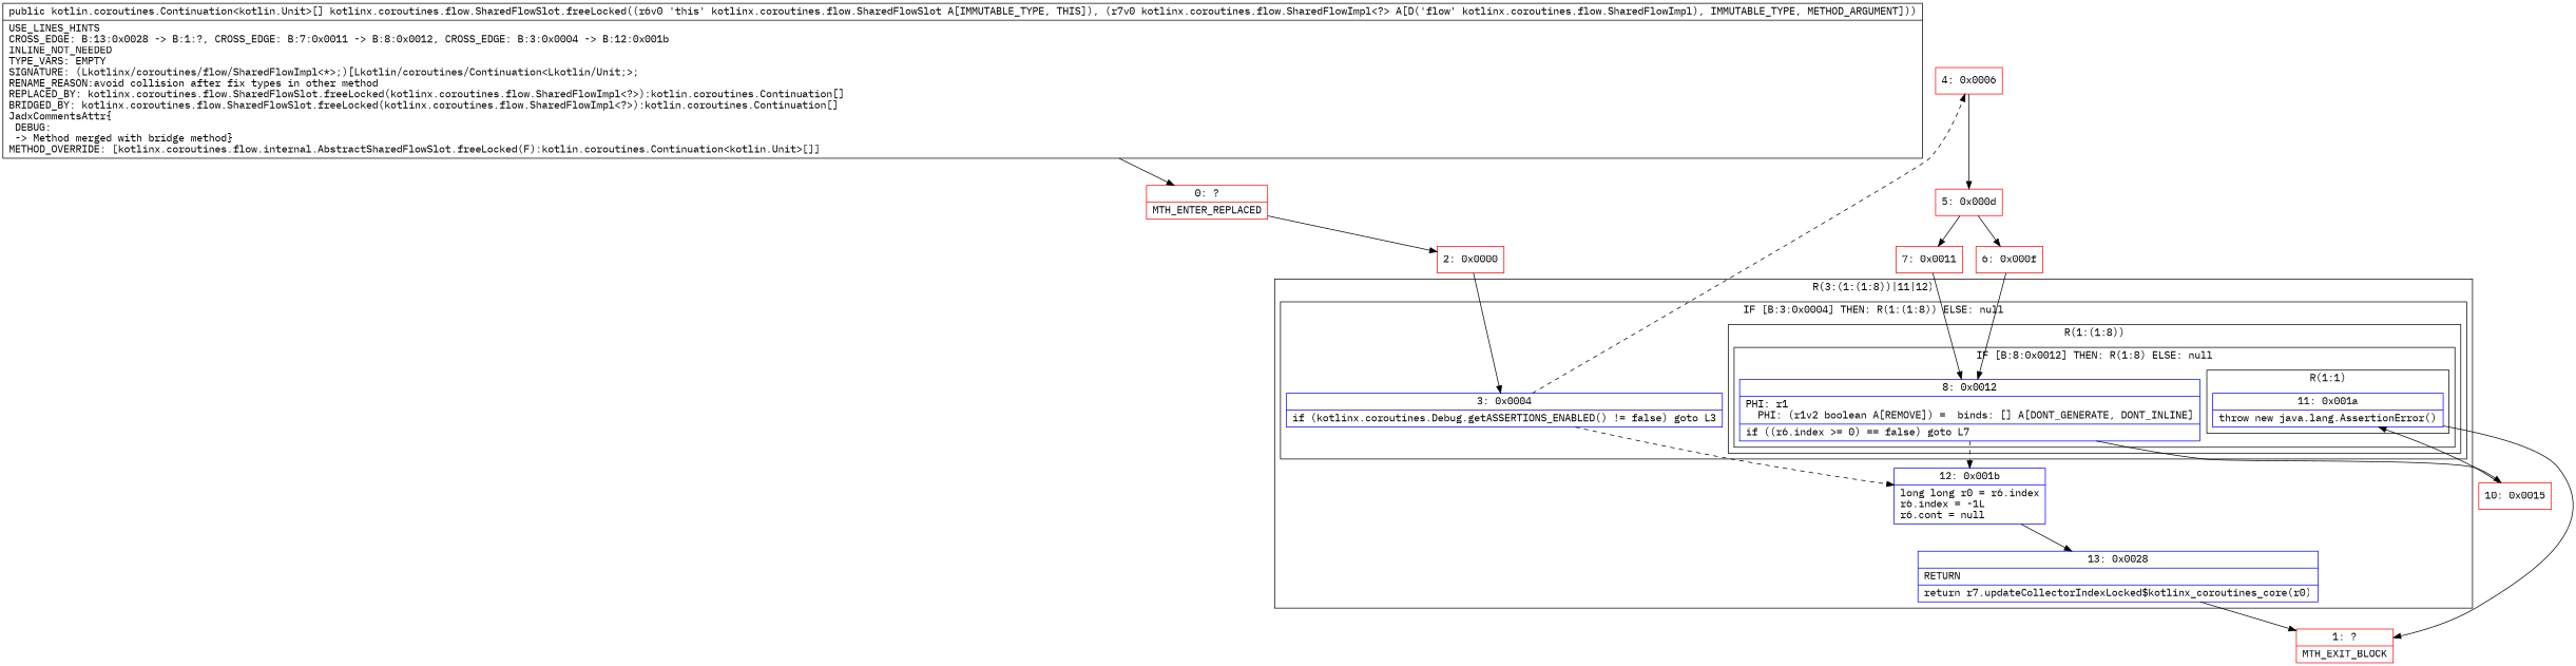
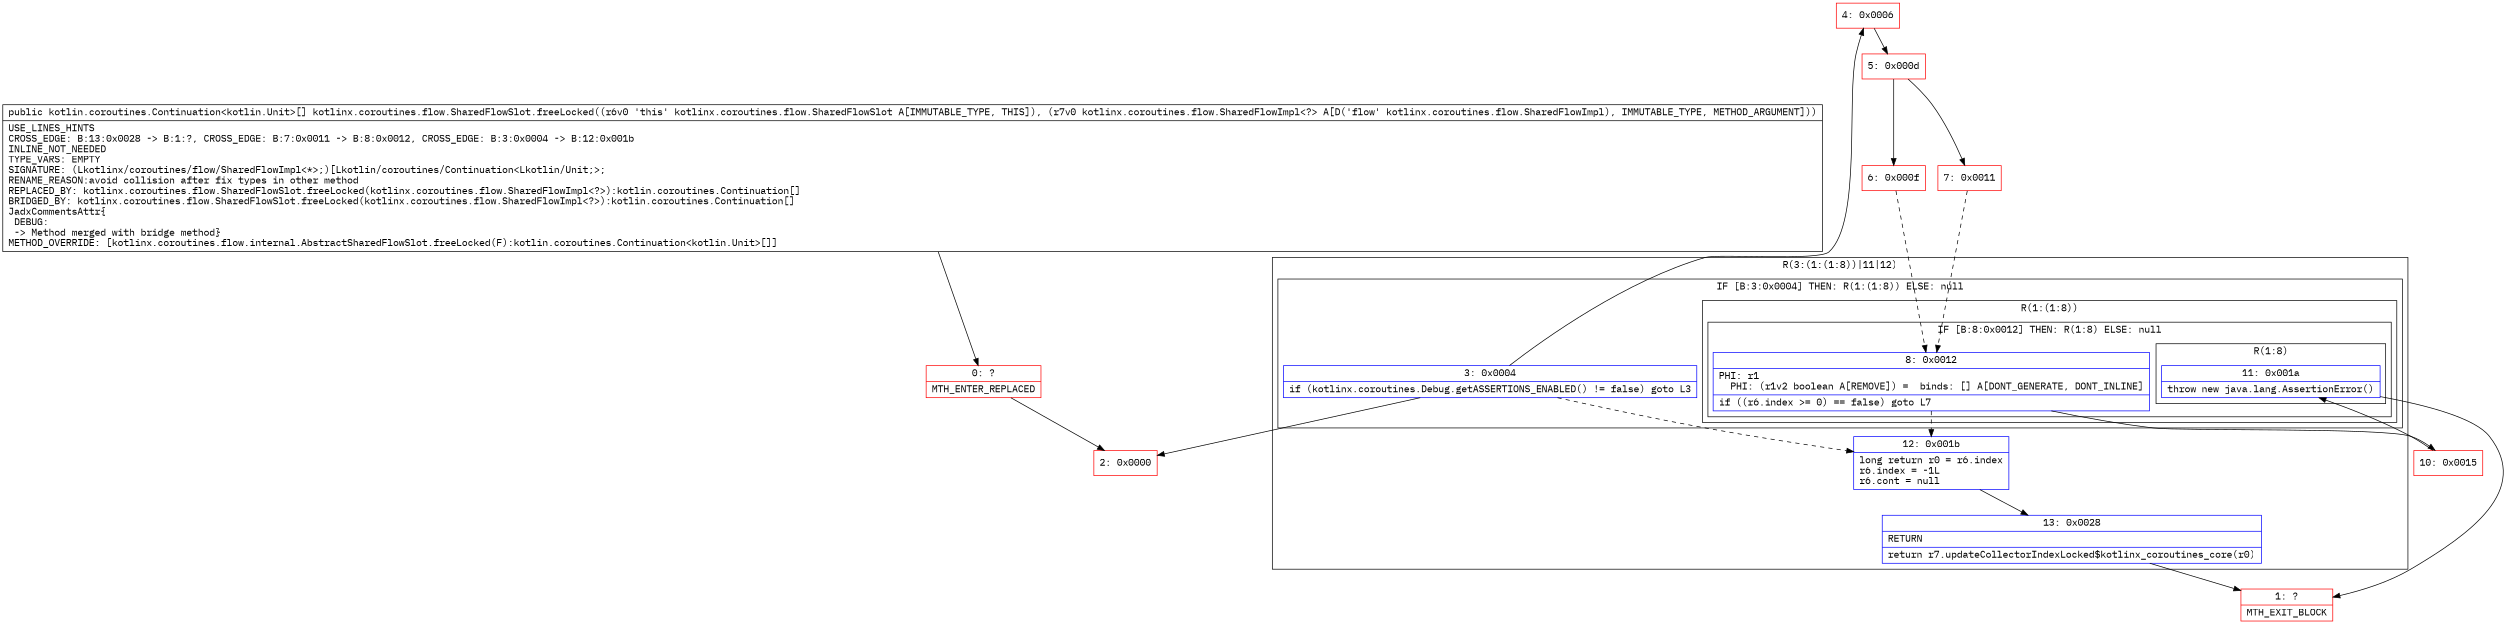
  digraph {
    fontname="IBM Plex Mono"
    node [color=red fontname="IBM Plex Mono" shape=record]
    edge [fontname="IBM Plex Mono"]
    n1 [color=blue label="{11\:\ 0x001a|throw new java.lang.AssertionError()\l}"]
    n2 [color=blue label="{8\:\ 0x0012|PHI: r1 \l  PHI: (r1v2 boolean A[REMOVE]) =  binds: [] A[DONT_GENERATE, DONT_INLINE]\l|if ((r6.index \>= 0) == false) goto L7\l}"]
    n3 [color=blue label="{3\:\ 0x0004|if (kotlinx.coroutines.Debug.getASSERTIONS_ENABLED() != false) goto L3\l}"]
-   n4 [color=blue label="{12\:\ 0x001b|long long r0 = r6.index\lr6.index = \-1L\lr6.cont = null\l}"]
+   n4 [color=blue label="{12\:\ 0x001b|long return r0 = r6.index\lr6.index = \-1L\lr6.cont = null\l}"]
    n5 [color=blue label="{13\:\ 0x0028|RETURN\l|return r7.updateCollectorIndexLocked$kotlinx_coroutines_core(r0)\l}"]
    n6 [label="{1\:\ ?|MTH_EXIT_BLOCK\l}"]
    n7 [label="{10\:\ 0x0015}"]
    n8 [label="{4\:\ 0x0006}"]
    n9 [label="{5\:\ 0x000d}"]
    n10 [label="{0\:\ ?|MTH_ENTER_REPLACED\l}"]
    n11 [label="{2\:\ 0x0000}"]
    n12 [label="{6\:\ 0x000f}"]
    n13 [label="{7\:\ 0x0011}"]
    n14 [label="{public kotlin.coroutines.Continuation\<kotlin.Unit\>[] kotlinx.coroutines.flow.SharedFlowSlot.freeLocked((r6v0 'this' kotlinx.coroutines.flow.SharedFlowSlot A[IMMUTABLE_TYPE, THIS]), (r7v0 kotlinx.coroutines.flow.SharedFlowImpl\<?\> A[D('flow' kotlinx.coroutines.flow.SharedFlowImpl), IMMUTABLE_TYPE, METHOD_ARGUMENT]))  | USE_LINES_HINTS\lCROSS_EDGE: B:13:0x0028 \-\> B:1:?, CROSS_EDGE: B:7:0x0011 \-\> B:8:0x0012, CROSS_EDGE: B:3:0x0004 \-\> B:12:0x001b\lINLINE_NOT_NEEDED\lTYPE_VARS: EMPTY\lSIGNATURE: (Lkotlinx\/coroutines\/flow\/SharedFlowImpl\<*\>;)[Lkotlin\/coroutines\/Continuation\<Lkotlin\/Unit;\>;\lRENAME_REASON:avoid collision after fix types in other method\lREPLACED_BY: kotlinx.coroutines.flow.SharedFlowSlot.freeLocked(kotlinx.coroutines.flow.SharedFlowImpl\<?\>):kotlin.coroutines.Continuation[]\lBRIDGED_BY: kotlinx.coroutines.flow.SharedFlowSlot.freeLocked(kotlinx.coroutines.flow.SharedFlowImpl\<?\>):kotlin.coroutines.Continuation[]\lJadxCommentsAttr\{\l DEBUG: \l \-\> Method merged with bridge method\}\lMETHOD_OVERRIDE: [kotlinx.coroutines.flow.internal.AbstractSharedFlowSlot.freeLocked(F):kotlin.coroutines.Continuation\<kotlin.Unit\>[]]\l}" color=""]
    subgraph cluster_1 {
      label="R(3:(1:(1:8))|11|12)"
      n4
      n5
      subgraph cluster_2 {
        label="IF [B:3:0x0004] THEN: R(1:(1:8)) ELSE: null"
        n3
        subgraph cluster_3 {
          label="R(1:(1:8))"
          subgraph cluster_4 {
            label="IF [B:8:0x0012] THEN: R(1:8) ELSE: null"
            n2
            subgraph cluster_5 {
-             label="R(1:1)"
+             label="R(1:8)"
              n1
            }
          }
        }
      }
    }
    n1 -> n6
    n2 -> n4 [style=dashed]
    n2 -> n7
    n3 -> n4 [style=dashed]
-   n3 -> n8 [style=dashed]
+   n3 -> n8
    n4 -> n5
    n5 -> n6
    n7 -> n1
    n8 -> n9
    n9 -> n12
    n9 -> n13
    n10 -> n11
-   n11 -> n3
-   n12 -> n2
-   n13 -> n2
+   n3 -> n11
+   n12 -> n2 [style=dashed]
+   n13 -> n2 [style=dashed]
    n14 -> n10
  }
